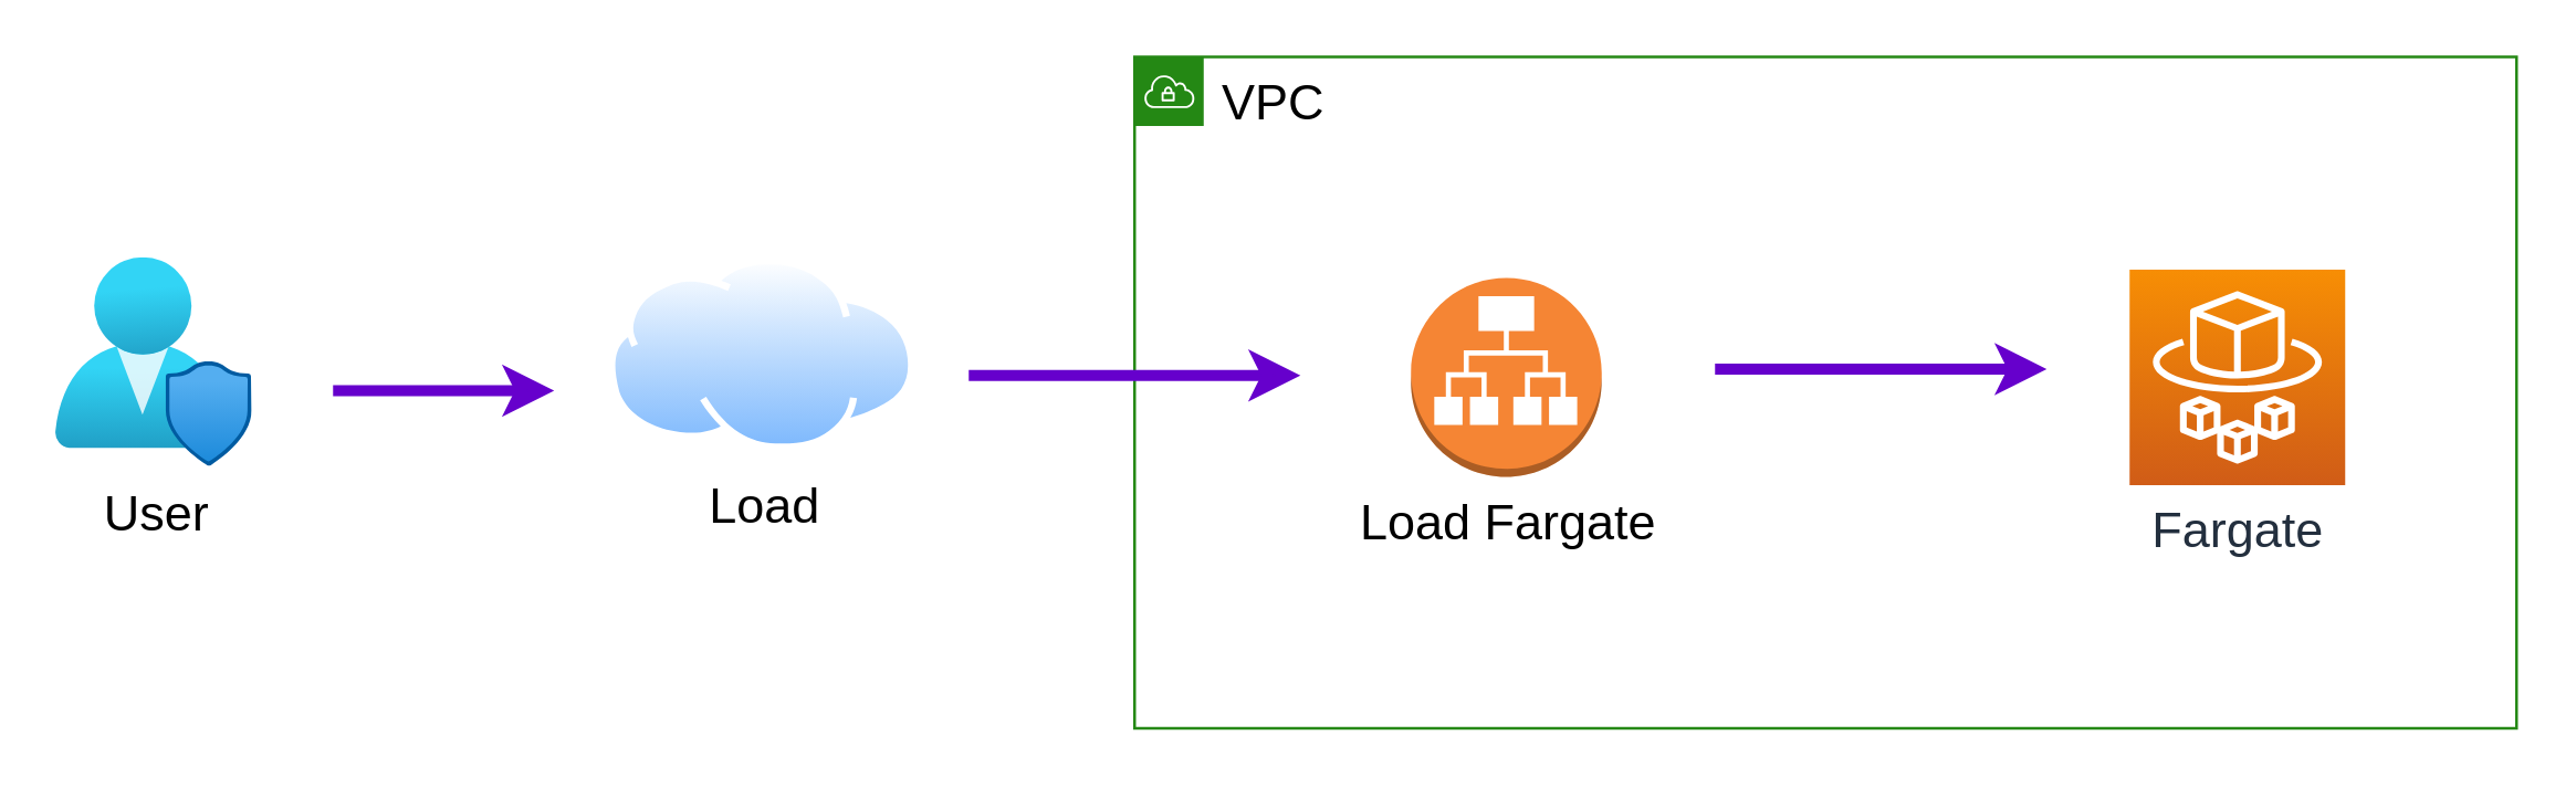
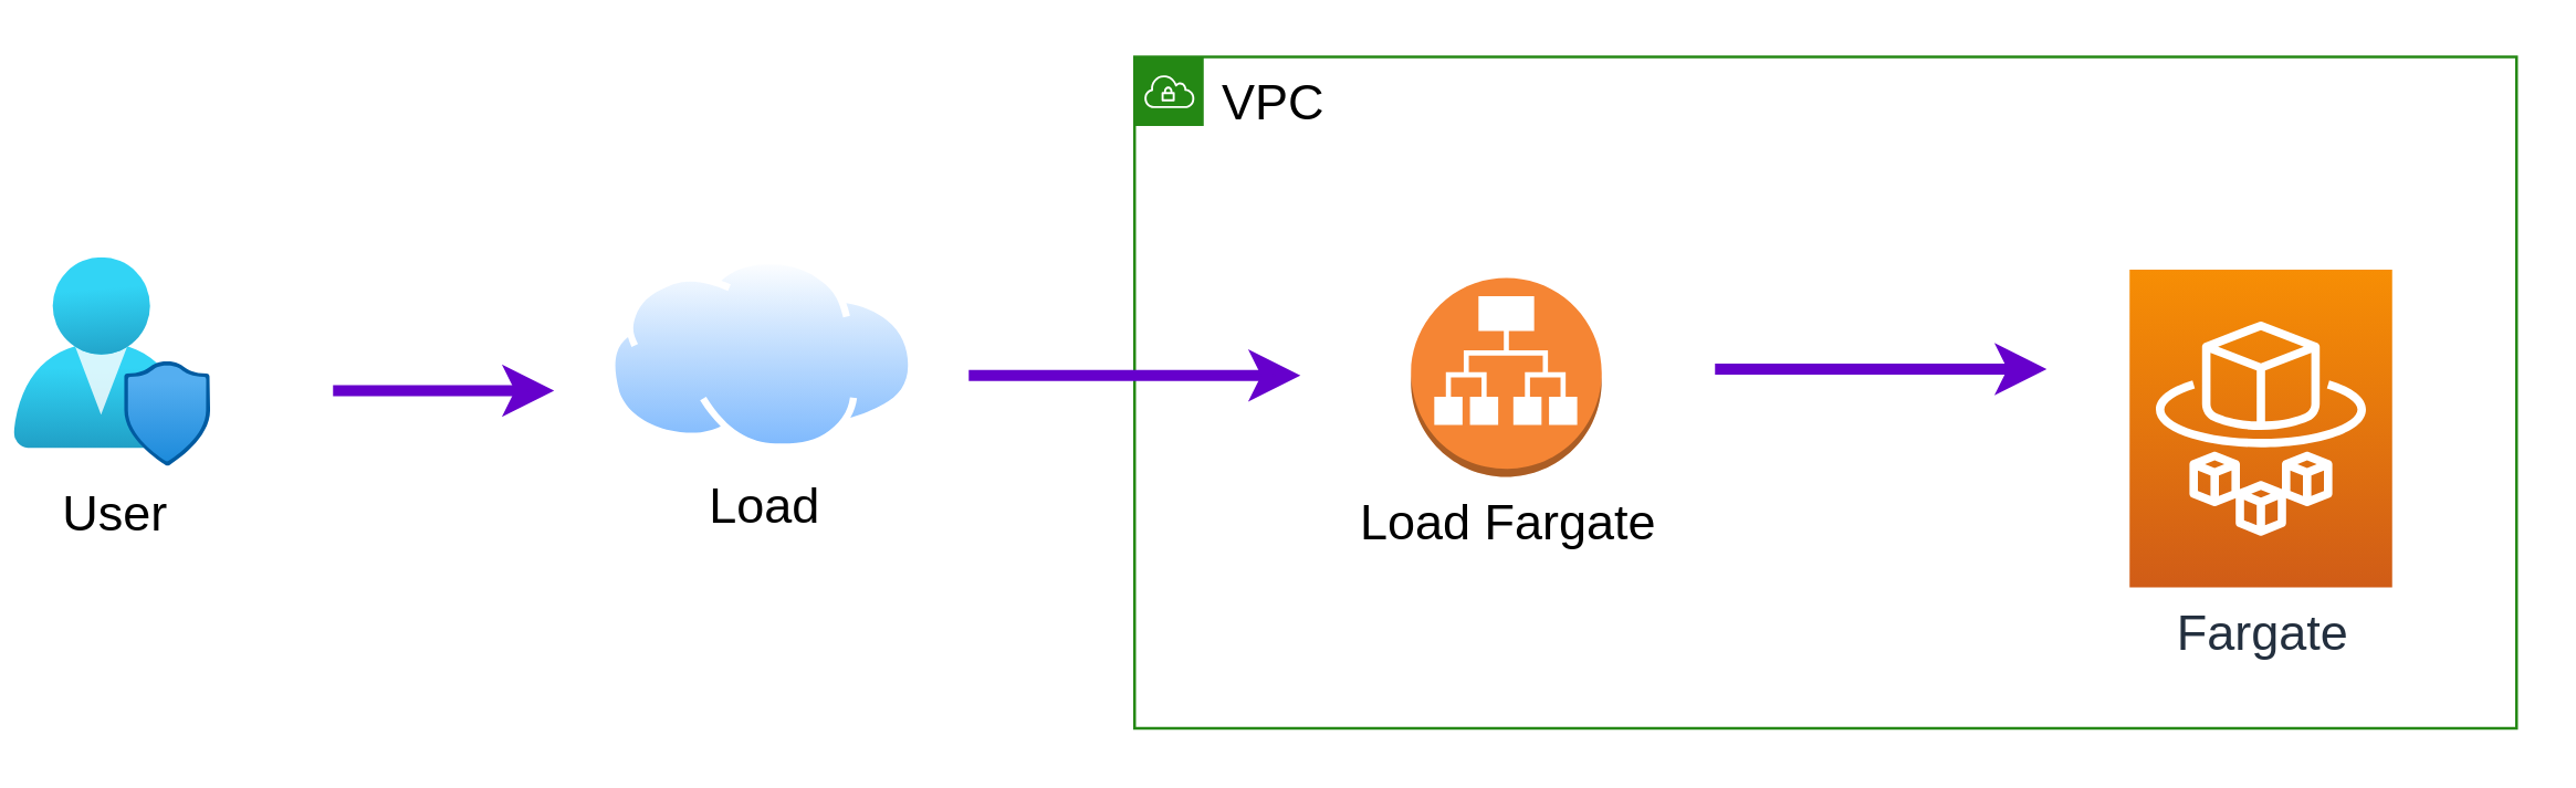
  <mxCell id="0" />
  <mxCell id="1" parent="0" />
  <mxCell id="2" style="edgeStyle=none;html=1;strokeColor=#6600CC;strokeWidth=4;fontSize=18;fontColor=#000000;" edge="1" parent="1"><mxGeometry relative="1" as="geometry"><mxPoint x="620" y="133" as="sourcePoint" /><mxPoint x="740" y="133" as="targetPoint" /></mxGeometry></mxCell>
  <mxCell id="3" value="VPC" style="points=[[0,0],[0.25,0],[0.5,0],[0.75,0],[1,0],[1,0.25],[1,0.5],[1,0.75],[1,1],[0.75,1],[0.5,1],[0.25,1],[0,1],[0,0.75],[0,0.5],[0,0.25]];outlineConnect=0;gradientColor=none;html=1;whiteSpace=wrap;fontSize=18;fontStyle=0;container=1;pointerEvents=0;collapsible=0;recursiveResize=0;shape=mxgraph.aws4.group;grIcon=mxgraph.aws4.group_vpc;strokeColor=#248814;fillColor=none;verticalAlign=top;align=left;spacingLeft=30;fontColor=#000000;dashed=0;" parent="1" vertex="1"><mxGeometry x="410" y="20" width="500" height="243" as="geometry" /></mxCell>
- <mxCell id="4" value="Fargate" style="sketch=0;points=[[0,0,0],[0.25,0,0],[0.5,0,0],[0.75,0,0],[1,0,0],[0,1,0],[0.25,1,0],[0.5,1,0],[0.75,1,0],[1,1,0],[0,0.25,0],[0,0.5,0],[0,0.75,0],[1,0.25,0],[1,0.5,0],[1,0.75,0]];outlineConnect=0;fontColor=#232F3E;gradientColor=#F78E04;gradientDirection=north;fillColor=#D05C17;strokeColor=#ffffff;dashed=0;verticalLabelPosition=bottom;verticalAlign=top;align=center;html=1;fontSize=18;fontStyle=0;aspect=fixed;shape=mxgraph.aws4.resourceIcon;resIcon=mxgraph.aws4.fargate;" parent="3" vertex="1"><mxGeometry x="360" y="77" width="78" height="78" as="geometry" /></mxCell>
+ <mxCell id="4" value="Fargate" style="sketch=0;points=[[0,0,0],[0.25,0,0],[0.5,0,0],[0.75,0,0],[1,0,0],[0,1,0],[0.25,1,0],[0.5,1,0],[0.75,1,0],[1,1,0],[0,0.25,0],[0,0.5,0],[0,0.75,0],[1,0.25,0],[1,0.5,0],[1,0.75,0]];outlineConnect=0;fontColor=#232F3E;gradientColor=#F78E04;gradientDirection=north;fillColor=#D05C17;strokeColor=#ffffff;dashed=0;verticalLabelPosition=bottom;verticalAlign=top;align=center;html=1;fontSize=18;fontStyle=0;aspect=fixed;shape=mxgraph.aws4.resourceIcon;resIcon=mxgraph.aws4.fargate;" parent="3" vertex="1"><mxGeometry x="360" y="77" width="95" height="115" as="geometry" /></mxCell>
  <mxCell id="5" value="Load Fargate" style="outlineConnect=0;dashed=0;verticalLabelPosition=bottom;verticalAlign=top;align=center;html=1;shape=mxgraph.aws3.application_load_balancer;fillColor=#F58534;gradientColor=none;fontSize=18;" parent="3" vertex="1"><mxGeometry x="100" y="80" width="69" height="72" as="geometry" /></mxCell>
  <mxCell id="6" style="edgeStyle=none;html=1;strokeColor=#6600CC;strokeWidth=4;fontSize=18;fontColor=#000000;" edge="1" parent="3"><mxGeometry relative="1" as="geometry"><mxPoint x="-60" y="115.29" as="sourcePoint" /><mxPoint x="60" y="115.29" as="targetPoint" /></mxGeometry></mxCell>
  <mxCell id="7" style="edgeStyle=none;html=1;fontSize=18;fontColor=#000000;strokeColor=#6600CC;strokeWidth=4;" edge="1" parent="1"><mxGeometry relative="1" as="geometry"><mxPoint x="120" y="140.79" as="sourcePoint" /><mxPoint x="200" y="140.79" as="targetPoint" /></mxGeometry></mxCell>
- <mxCell id="8" value="User" style="aspect=fixed;html=1;points=[];align=center;image;fontSize=18;image=img/lib/azure2/management_governance/User_Privacy.svg;fontColor=#000000;" vertex="1" parent="1"><mxGeometry x="20" y="93" width="71.06" height="75.5" as="geometry" /></mxCell>
+ <mxCell id="8" value="User" style="aspect=fixed;html=1;points=[];align=center;image;fontSize=18;image=img/lib/azure2/management_governance/User_Privacy.svg;fontColor=#000000;" vertex="1" parent="1"><mxGeometry x="5" y="93" width="71.06" height="75.5" as="geometry" /></mxCell>
  <mxCell id="9" value="Load" style="aspect=fixed;perimeter=ellipsePerimeter;html=1;align=center;shadow=0;dashed=0;spacingTop=3;image;image=img/lib/active_directory/internet_cloud.svg;fontSize=18;fontColor=#000000;" vertex="1" parent="1"><mxGeometry x="220" y="93" width="111.12" height="70" as="geometry" /></mxCell>
